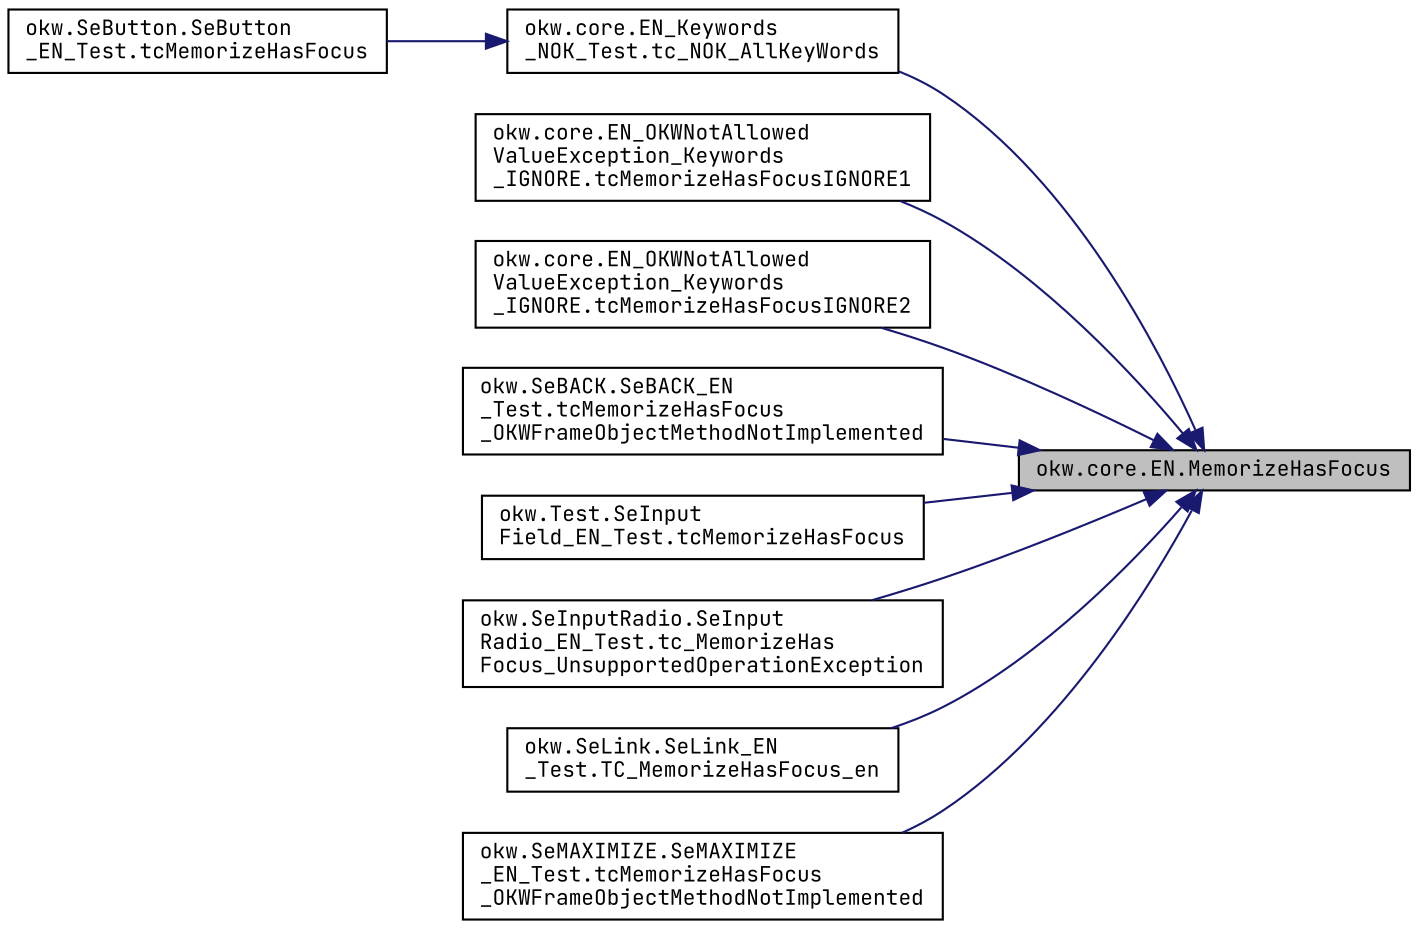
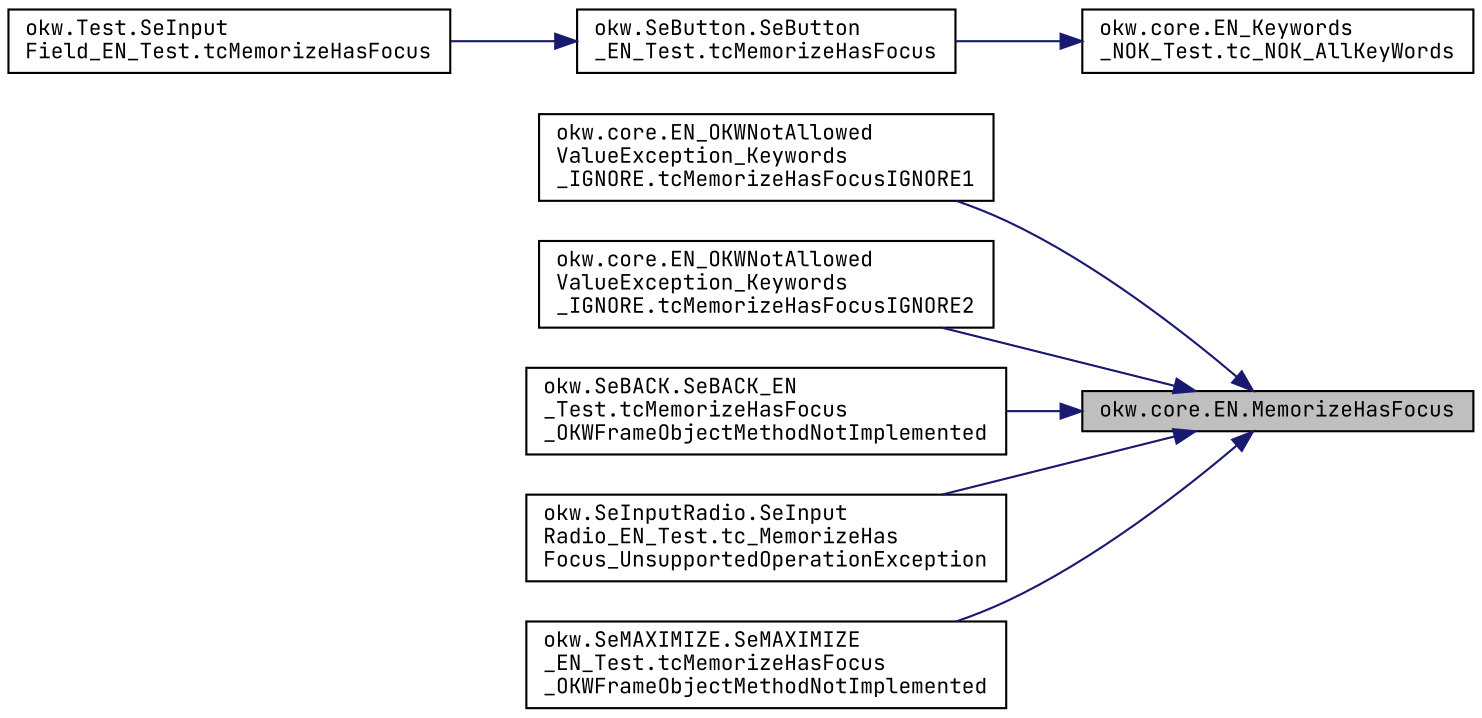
  digraph {
    fontname="JetBrains Mono"
    rankdir=RL
    node [color=black fillcolor=white fontname="JetBrains Mono" fontsize=10 shape=record style=filled]
    edge [color=midnightblue dir=back fontname="JetBrains Mono" fontsize=10 labelfontname=Helvetica labelfontsize=10 style=solid]
    n1 [fillcolor=grey75 fontcolor=black height=0.2 label="okw.core.EN.MemorizeHasFocus" width=0.4]
    n2 [height=0.2 label="okw.core.EN_Keywords\l_NOK_Test.tc_NOK_AllKeyWords" width=0.4]
    n3 [height=0.2 label="okw.core.EN_OKWNotAllowed\lValueException_Keywords\l_IGNORE.tcMemorizeHasFocusIGNORE1" width=0.4]
    n4 [height=0.2 label="okw.core.EN_OKWNotAllowed\lValueException_Keywords\l_IGNORE.tcMemorizeHasFocusIGNORE2" width=0.4]
    n5 [height=0.2 label="okw.SeBACK.SeBACK_EN\l_Test.tcMemorizeHasFocus\l_OKWFrameObjectMethodNotImplemented" width=0.4]
    n6 [height=0.2 label="okw.Test.SeInput\lField_EN_Test.tcMemorizeHasFocus" width=0.4]
    n7 [height=0.2 label="okw.SeInputRadio.SeInput\lRadio_EN_Test.tc_MemorizeHas\lFocus_UnsupportedOperationException" width=0.4]
-   n8 [height=0.2 label="okw.SeLink.SeLink_EN\l_Test.TC_MemorizeHasFocus_en" width=0.4]
    n9 [height=0.2 label="okw.SeMAXIMIZE.SeMAXIMIZE\l_EN_Test.tcMemorizeHasFocus\l_OKWFrameObjectMethodNotImplemented" width=0.4]
    n10 [height=0.2 label="okw.SeButton.SeButton\l_EN_Test.tcMemorizeHasFocus" width=0.4]
-   n1 -> n2
    n1 -> n3
    n1 -> n4
    n1 -> n5
-   n1 -> n6
+   n10 -> n6
    n1 -> n7
-   n1 -> n8
    n1 -> n9
    n2 -> n10
  }
